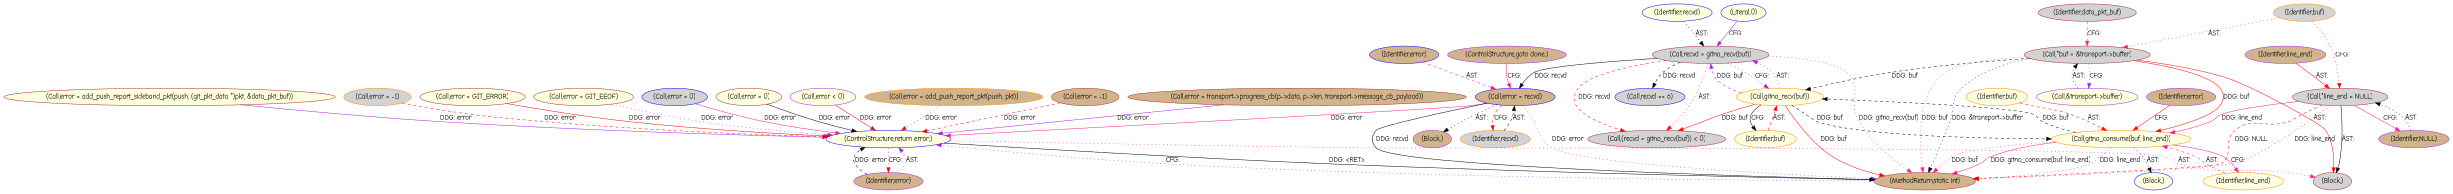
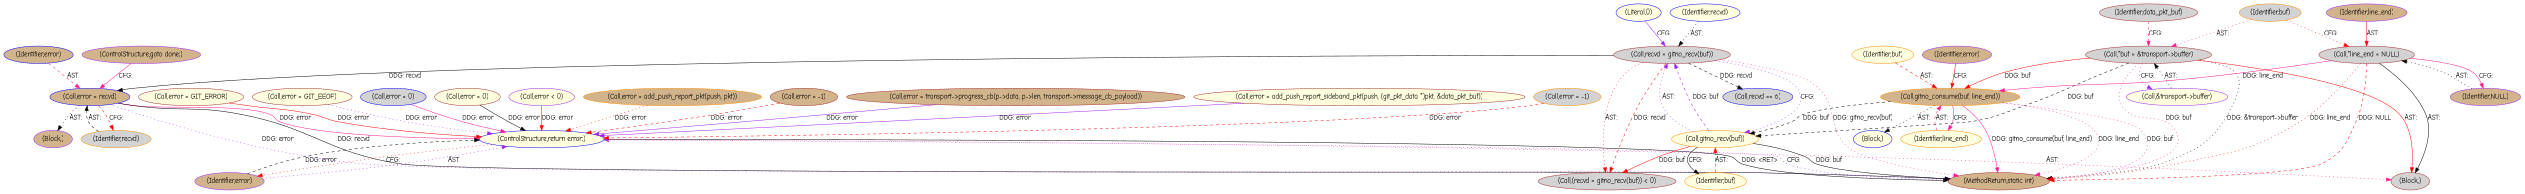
  digraph {
    fontname="Comic Neue"
    node [color=brown fillcolor=lightyellow fontname="Comic Neue" style=filled]
    edge [color=red fontname="Comic Neue" style=solid]
    n1 [color=blue fillcolor=tan label="(Call,error = recvd)"]
    n2 [color=blue label="(ControlStructure,return error;)"]
    n3 [color=darkorange fillcolor=lightgrey label="(Identifier,recvd)"]
    n4 [fillcolor=tan label="(MethodReturn,static int)"]
    n5 [color=purple fillcolor=tan label="(Block,)"]
    n6 [fillcolor=lightgrey label="(Block,)"]
    n7 [color=purple fillcolor=tan label="(Identifier,error)"]
    n8 [fillcolor=lightgrey label="(Call,recvd = gitno_recv(buf))"]
    n9 [color=darkorange label="(Call,gitno_recv(buf))"]
    n10 [fillcolor=lightgrey label="(Call,(recvd = gitno_recv(buf)) < 0)"]
    n11 [color=blue fillcolor=lightgrey label="(Call,recvd == 6)"]
-   n12 [color=darkorange label="(Call,gitno_consume(buf, line_end))"]
+   n12 [color=darkorange fillcolor=tan label="(Call,gitno_consume(buf, line_end))"]
    n13 [color=darkorange label="(Identifier,buf)"]
    n14 [color=blue label="(Block,)"]
    n15 [color=darkorange label="(Identifier,line_end)"]
    n16 [fillcolor=lightgrey label="(Call,*buf = &transport->buffer)"]
    n17 [color=purple label="(Call,&transport->buffer)"]
    n18 [fillcolor=lightgrey label="(Call,*line_end = NULL)"]
    n19 [color=purple fillcolor=tan label="(Identifier,NULL)"]
    n20 [label="(Call,error = GIT_EEOF)"]
    n21 [color=blue fillcolor=lightgrey label="(Call,error = 0)"]
    n22 [label="(Call,error = 0)"]
    n23 [color=purple label="(Call,error < 0)"]
    n24 [color=darkorange fillcolor=tan label="(Call,error = add_push_report_pkt(push, pkt))"]
    n25 [color=darkorange label="(Identifier,buf)"]
    n26 [fillcolor=tan label="(Call,error = -1)"]
    n27 [fillcolor=tan label="(Call,error = transport->progress_cb(p->data, p->len, transport->message_cb_payload))"]
    n28 [label="(Call,error = add_push_report_sideband_pkt(push, (git_pkt_data *)pkt, &data_pkt_buf))"]
    n29 [color=purple fillcolor=tan label="(ControlStructure,goto done;)"]
    n30 [fillcolor=lightgrey label="(Identifier,data_pkt_buf)"]
    n31 [color=blue label="(Literal,0)"]
    n32 [color=purple fillcolor=tan label="(Identifier,error)"]
    n33 [color=darkorange fillcolor=lightgrey label="(Identifier,buf)"]
    n34 [color=darkorange fillcolor=lightgrey label="(Call,error = -1)"]
    n35 [label="(Call,error = GIT_ERROR)"]
    n36 [color=blue label="(Identifier,recvd)"]
    n37 [color=purple fillcolor=tan label="(Identifier,line_end)"]
    n38 [color=blue fillcolor=tan label="(Identifier,error)"]
    n1 -> n2 [color=deeppink label="DDG: error"]
    n1 -> n3 [label="CFG: " style=dashed]
    n1 -> n4 [color=black label="DDG: recvd"]
    n1 -> n4 [color=purple label="DDG: error" style=dotted]
    n1 -> n5 [color=black label="AST: " style=dotted]
    n2 -> n4 [color=black label="DDG: <RET>"]
    n2 -> n6 [color=deeppink label="AST: " style=dotted]
    n2 -> n7 [label="CFG: " style=dotted]
    n3 -> n1 [color=black label="AST: " style=dashed]
    n4 -> n2 [color=purple label="CFG: " style=dotted]
    n7 -> n2 [color=purple label="AST: " style=dotted]
    n7 -> n2 [color=black label="DDG: error" style=dashed]
    n8 -> n1 [color=black label="DDG: recvd"]
    n8 -> n4 [color=deeppink label="DDG: gitno_recv(buf)" style=dotted]
    n8 -> n9 [color=purple label="CFG: " style=dotted]
    n8 -> n10 [label="AST: " style=dotted]
    n8 -> n10 [label="DDG: recvd" style=dashed]
    n8 -> n11 [color=black label="DDG: recvd" style=dashed]
-   n9 -> n4 [label="DDG: buf"]
+   n9 -> n4 [color=black label="DDG: buf"]
    n9 -> n8 [color=purple label="AST: " style=dotted]
    n9 -> n8 [color=purple label="DDG: buf" style=dashed]
    n9 -> n10 [label="DDG: buf"]
-   n9 -> n12 [color=black label="DDG: buf" style=dashed]
    n9 -> n13 [color=black label="CFG: "]
    n12 -> n4 [color=deeppink label="DDG: gitno_consume(buf, line_end)"]
    n12 -> n4 [color=deeppink label="DDG: line_end" style=dotted]
    n12 -> n4 [color=deeppink label="DDG: buf" style=dotted]
    n12 -> n9 [color=black label="DDG: buf" style=dashed]
    n12 -> n14 [color=black label="AST: " style=dotted]
    n12 -> n15 [color=deeppink label="CFG: "]
    n13 -> n9 [label="AST: " style=dashed]
    n15 -> n12 [color=deeppink label="AST: " style=dashed]
    n16 -> n4 [color=deeppink label="DDG: buf" style=dotted]
    n16 -> n4 [color=black label="DDG: &transport->buffer" style=dotted]
    n16 -> n6 [label="AST: "]
    n16 -> n9 [color=black label="DDG: buf" style=dashed]
    n16 -> n12 [label="DDG: buf"]
    n16 -> n17 [color=purple label="CFG: " style=dotted]
    n17 -> n16 [color=black label="AST: " style=dotted]
    n18 -> n4 [label="DDG: NULL" style=dashed]
    n18 -> n4 [label="DDG: line_end" style=dotted]
    n18 -> n6 [color=black label="AST: "]
    n18 -> n12 [color=deeppink label="DDG: line_end"]
    n18 -> n19 [color=deeppink label="CFG: "]
    n19 -> n18 [color=black label="AST: " style=dotted]
    n20 -> n2 [color=purple label="DDG: error" style=dotted]
    n21 -> n2 [color=deeppink label="DDG: error"]
    n22 -> n2 [color=black label="DDG: error"]
    n23 -> n2 [label="DDG: error"]
    n24 -> n2 [label="DDG: error" style=dotted]
    n25 -> n12 [label="AST: " style=dashed]
    n26 -> n2 [label="DDG: error" style=dashed]
    n27 -> n2 [color=purple label="DDG: error"]
    n28 -> n2 [color=purple label="DDG: error"]
    n29 -> n1 [color=deeppink label="CFG: "]
    n30 -> n16 [color=deeppink label="CFG: " style=dashed]
    n31 -> n8 [color=purple label="CFG: "]
    n32 -> n12 [label="CFG: "]
    n33 -> n16 [color=deeppink label="AST: " style=dotted]
    n33 -> n18 [label="CFG: " style=dotted]
    n34 -> n2 [label="DDG: error" style=dashed]
    n35 -> n2 [label="DDG: error"]
    n36 -> n8 [color=black label="AST: " style=dotted]
    n37 -> n18 [label="AST: "]
    n38 -> n1 [color=deeppink label="AST: " style=dashed]
  }
